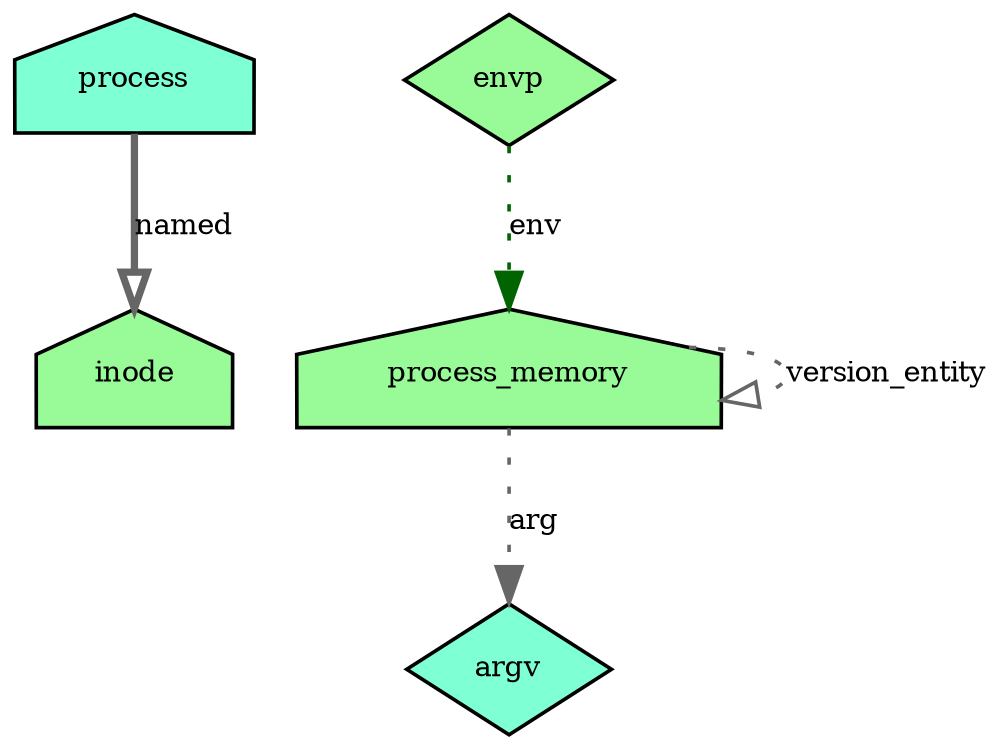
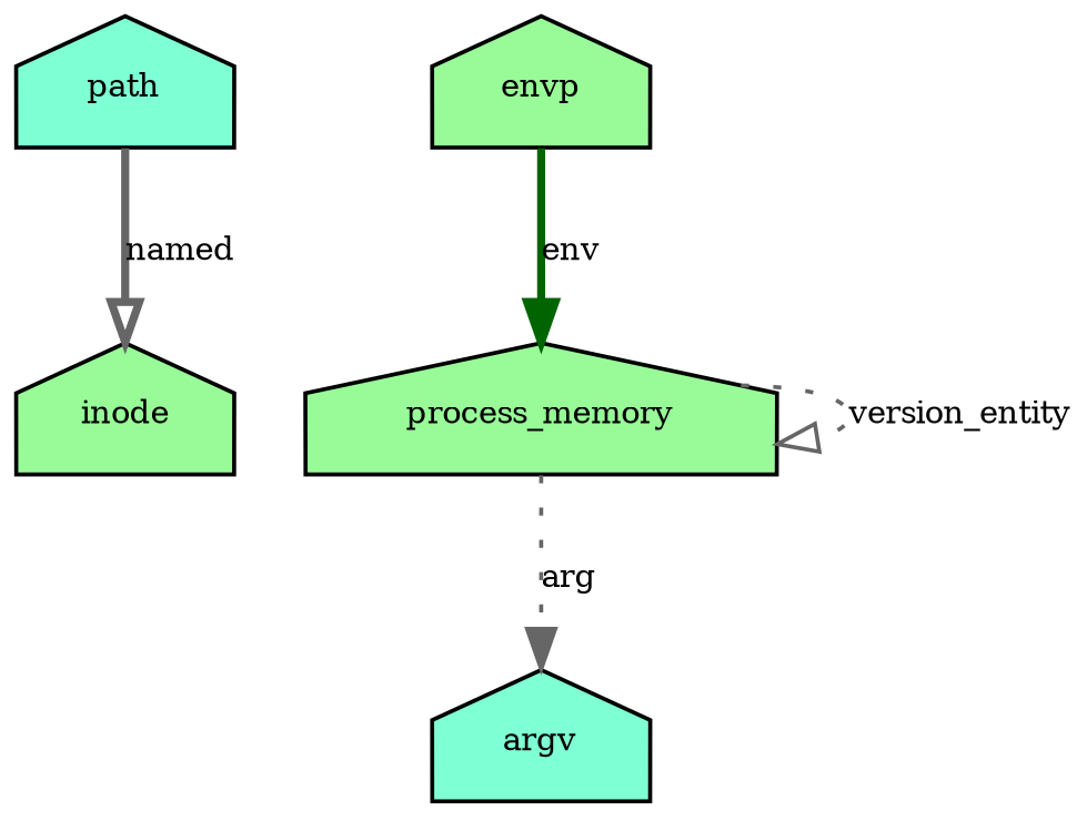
  digraph {
    node [fillcolor=palegreen fontsize=8 shape=house style=filled]
    edge [arrowhead=onormal color=gray40 fontsize=8 style=bold]
-   n1 [fillcolor=aquamarine label=process]
+   n1 [fillcolor=aquamarine label=path]
    n2 [label=inode]
    n3 [label=process_memory]
-   n4 [fillcolor=aquamarine label=argv shape=diamond]
-   n5 [label=envp shape=diamond]
+   n4 [fillcolor=aquamarine label=argv]
+   n5 [label=envp]
    n1 -> n2 [label=named]
    n3 -> n3 [label=version_entity style=dotted]
    n3 -> n4 [arrowhead=normal label=arg style=dotted]
-   n5 -> n3 [arrowhead=normal color=darkgreen label=env style=dotted]
+   n5 -> n3 [arrowhead=normal color=darkgreen label=env]
  }
